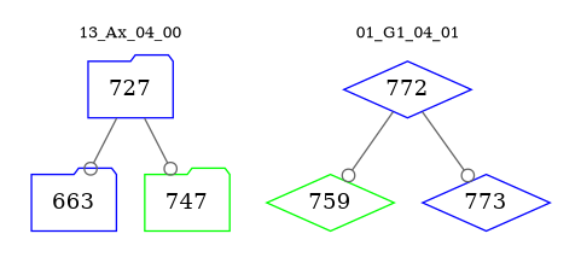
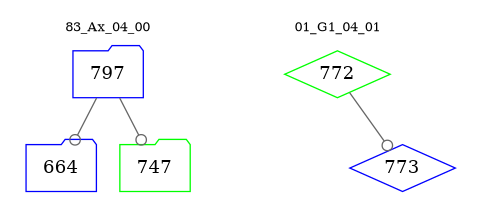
  digraph {
    node [color=blue shape=folder]
    edge [arrowhead=odot color=gray40]
-   n1 [label=727]
-   n2 [label=663]
+   n1 [label=797]
+   n2 [label=664]
    n3 [color=green label=747]
-   n4 [label=772 shape=diamond]
-   n5 [color=green label=759 shape=diamond]
+   n4 [color=green label=772 shape=diamond]
    n6 [label=773 shape=diamond]
    subgraph cluster_1 {
      color=white
      fontsize=10
-     label="13_Ax_04_00"
+     label="83_Ax_04_00"
      n1
      n2
      n3
    }
    subgraph cluster_2 {
      color=white
      fontsize=10
      label="01_G1_04_01"
      n4
-     n5
      n6
    }
    n1 -> n2
    n1 -> n3
-   n4 -> n5
    n4 -> n6
  }
